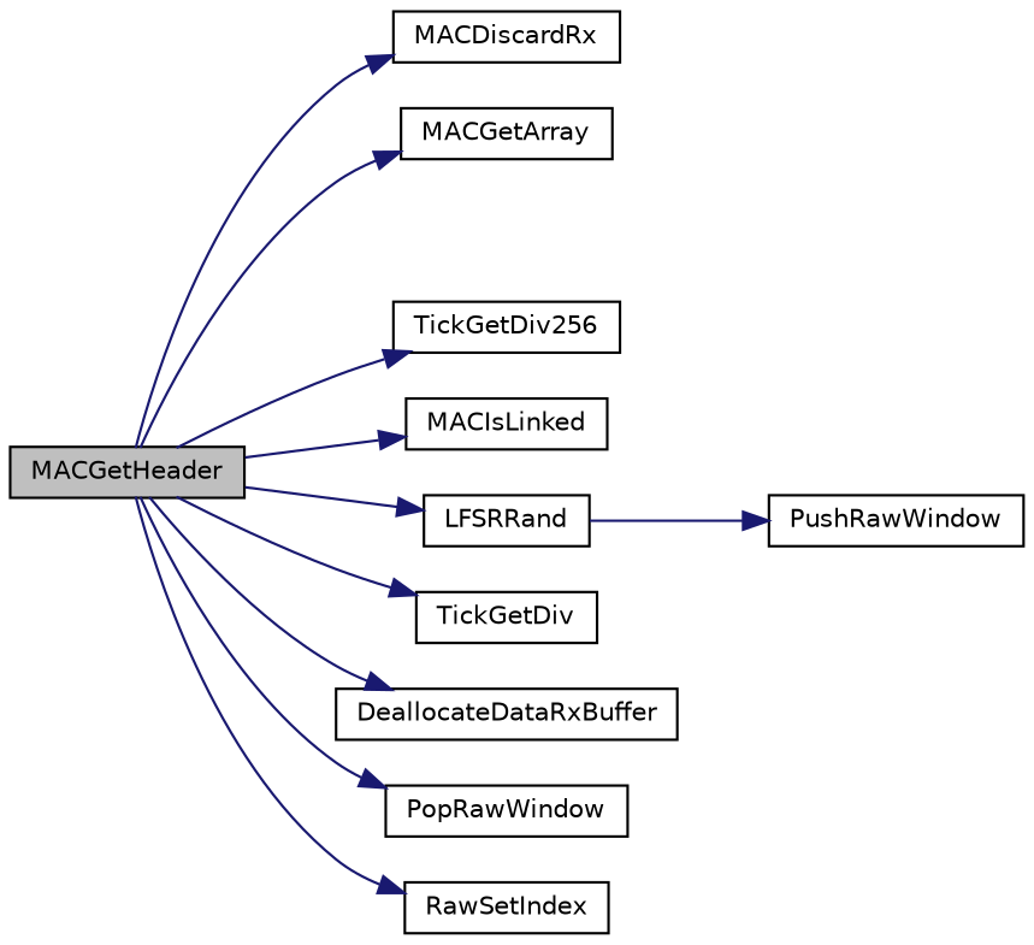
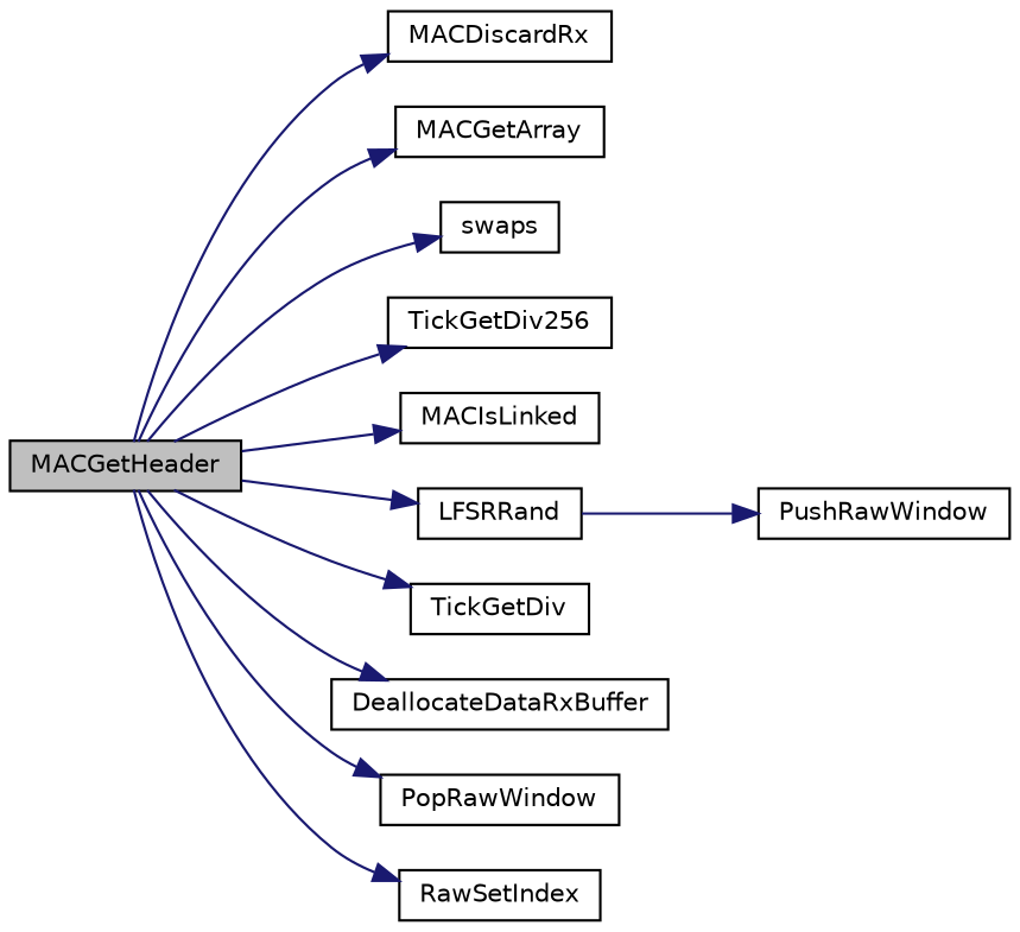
  digraph {
    rankdir=LR
    node [color=black fillcolor=white fontname=Helvetica fontsize=10 shape=record style=filled]
    edge [color=midnightblue fontname=Helvetica fontsize=10 labelfontname=Helvetica labelfontsize=10 style=solid]
    n1 [fillcolor=grey75 fontcolor=black height=0.2 label=MACGetHeader width=0.4]
    n2 [height=0.2 label=MACDiscardRx width=0.4]
    n3 [height=0.2 label=MACGetArray width=0.4]
+   n4 [height=0.2 label=swaps width=0.4]
    n5 [height=0.2 label=TickGetDiv256 width=0.4]
    n6 [height=0.2 label=MACIsLinked width=0.4]
    n7 [height=0.2 label=LFSRRand width=0.4]
    n8 [height=0.2 label=TickGetDiv width=0.4]
    n9 [height=0.2 label=DeallocateDataRxBuffer width=0.4]
    n10 [height=0.2 label=PopRawWindow width=0.4]
    n11 [height=0.2 label=RawSetIndex width=0.4]
    n12 [height=0.2 label=PushRawWindow width=0.4]
    n1 -> n2
    n1 -> n3
+   n1 -> n4
    n1 -> n5
    n1 -> n6
    n1 -> n7
    n1 -> n8
    n1 -> n9
    n1 -> n10
    n1 -> n11
    n7 -> n12
  }
